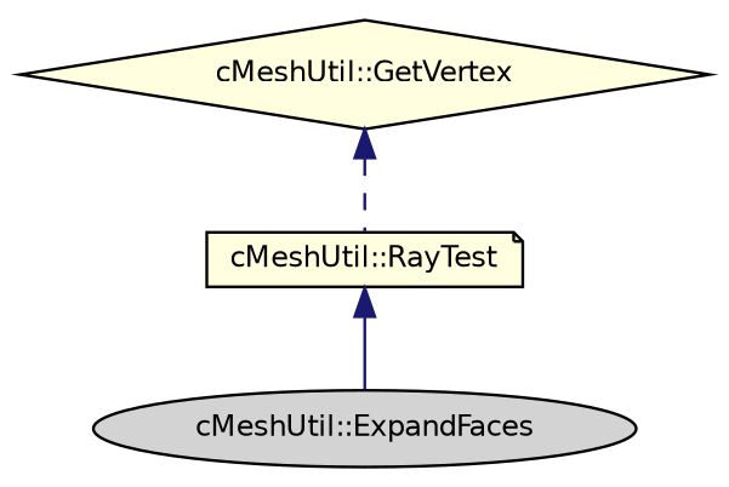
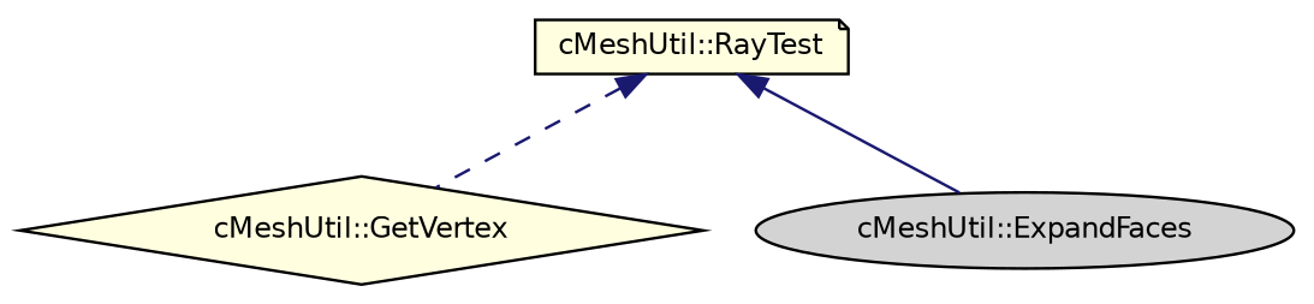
  digraph {
    rankdir=TB
    node [color=black fillcolor=lightyellow fontname=Helvetica fontsize=10 style=filled]
    edge [color=midnightblue dir=back fontname=Helvetica fontsize=10 labelfontname=Helvetica labelfontsize=10]
    n1 [fontcolor=black height=0.2 label="cMeshUtil::GetVertex" shape=diamond width=0.4]
    n2 [height=0.2 label="cMeshUtil::RayTest" shape=note width=0.4]
    n3 [fillcolor=lightgrey height=0.2 label="cMeshUtil::ExpandFaces" shape=ellipse width=0.4]
-   n1 -> n2 [style=dashed]
+   n2 -> n1 [style=dashed]
    n2 -> n3 [style=solid]
  }
